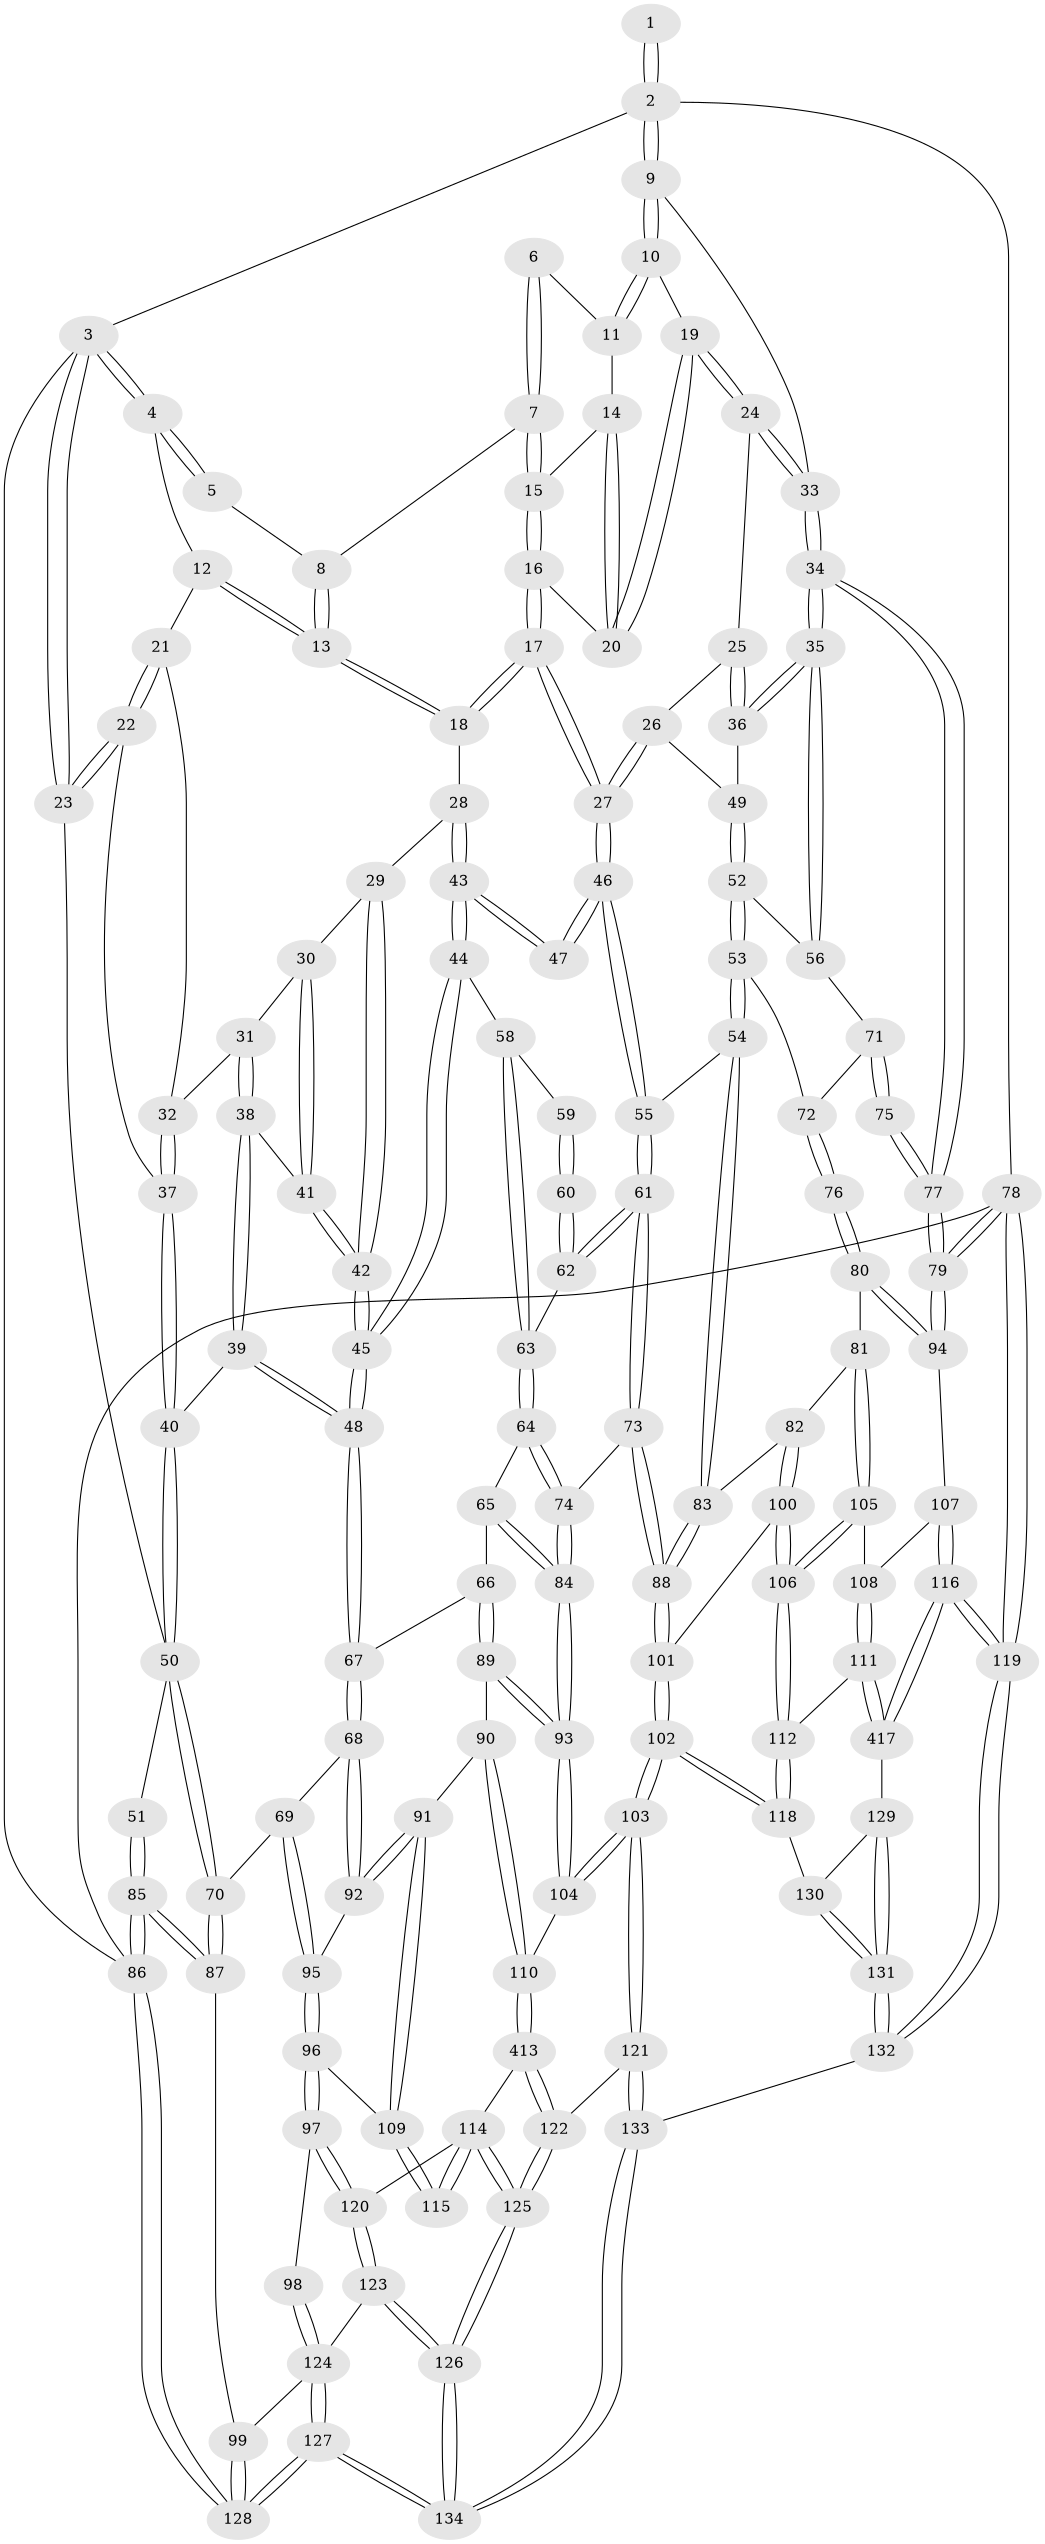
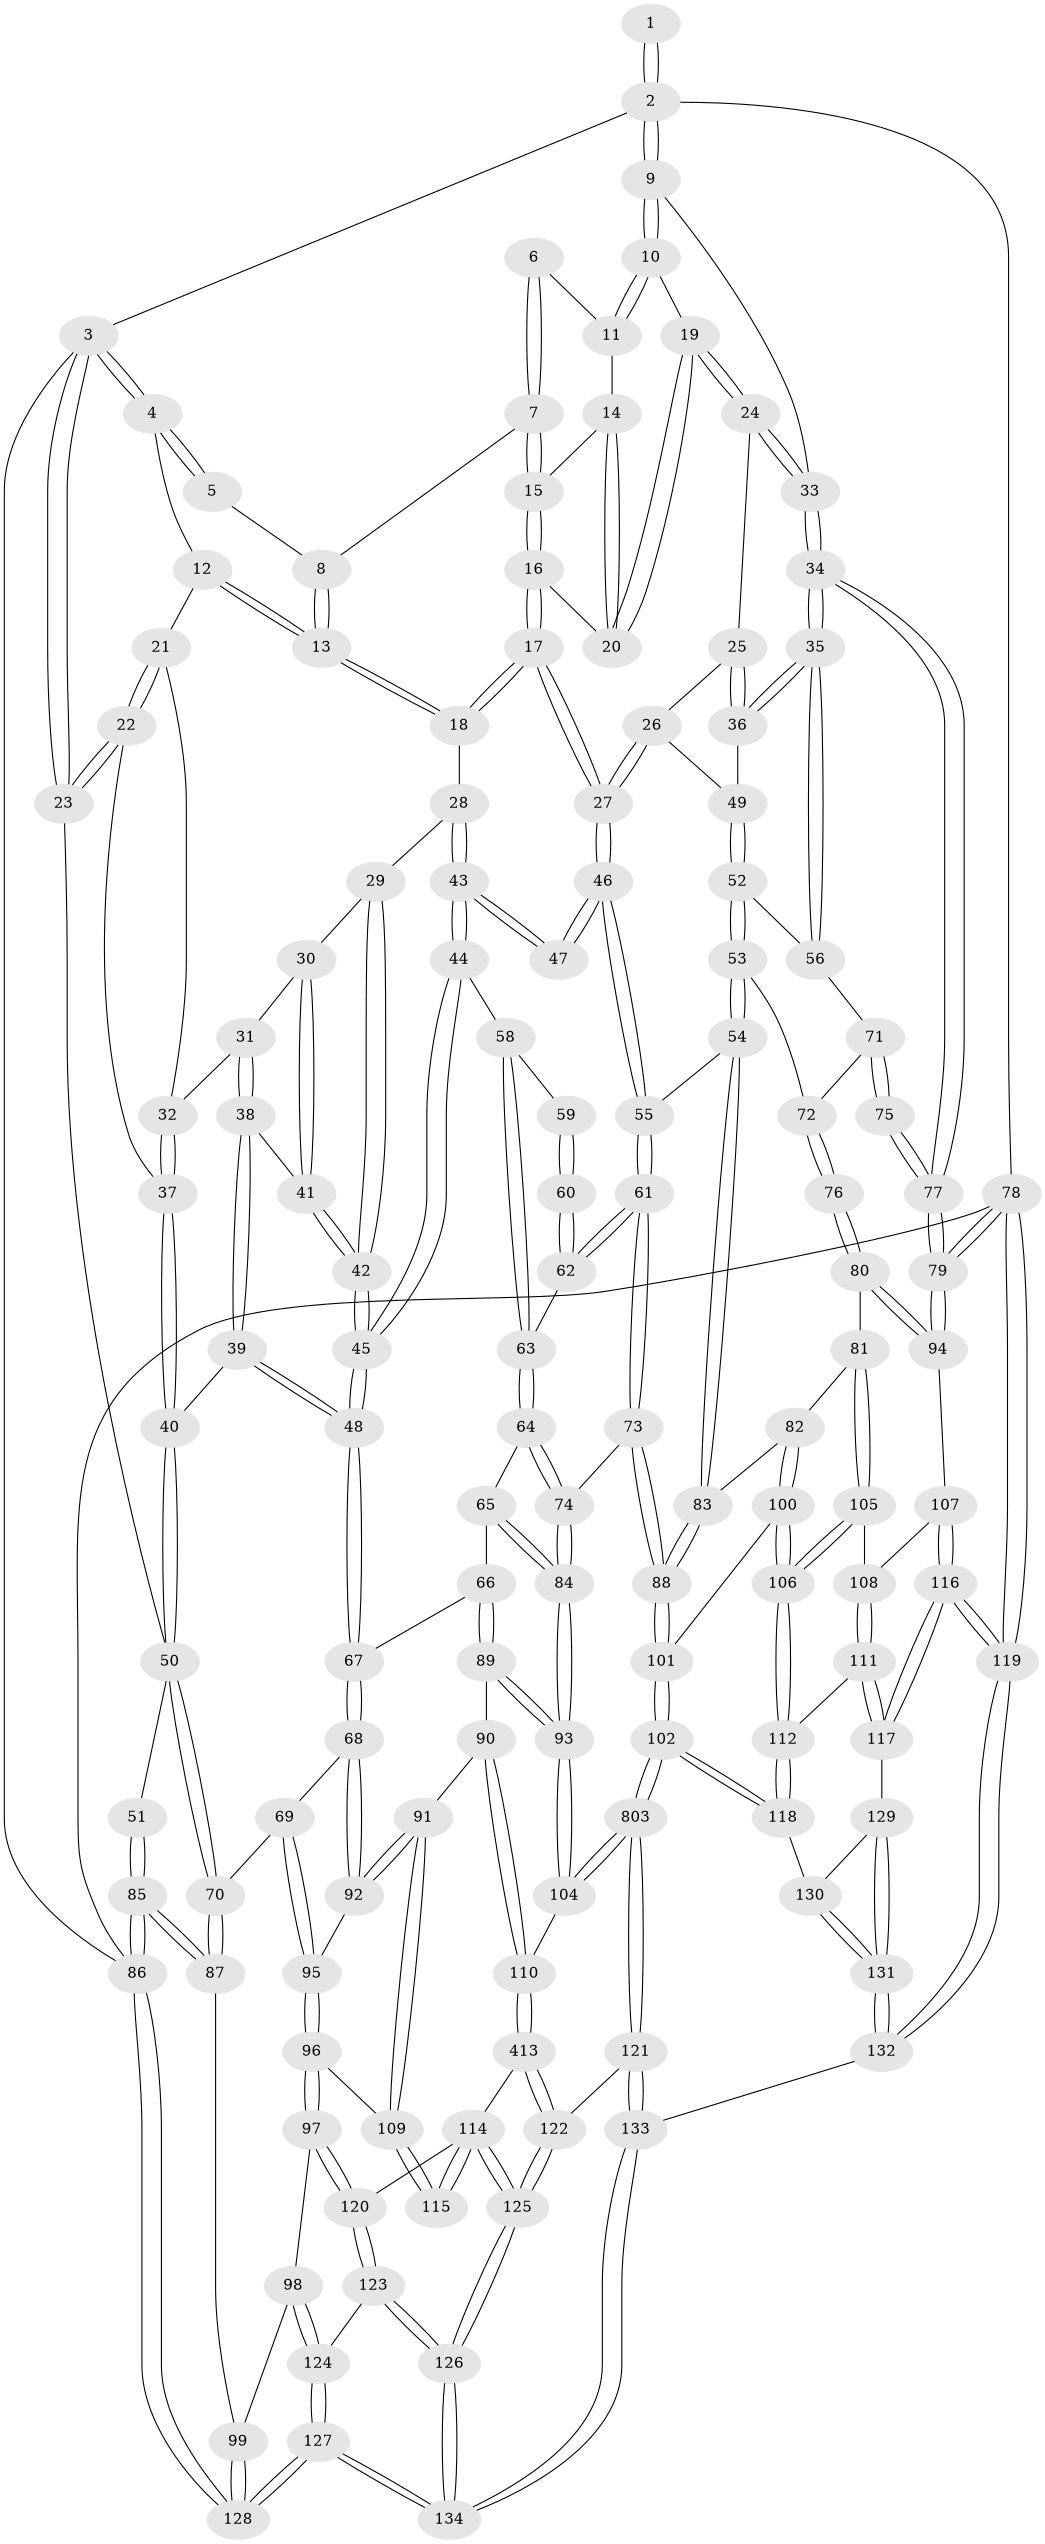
  graph {
    node [color=gray90 style=filled]
    1
    2
    3
    9
    78
    6
    7
    11
    4
    23
    86
    10
    33
    79
    119
    5
    12
    50
    128
    8
    13
    21
    15
    14
    16
    18
    19
    34
    20
    24
    22
    32
    28
    17
    27
    46
    29
    43
    25
    37
    40
    51
    85
    26
    36
    49
    52
    47
    55
    30
    42
    44
    31
    41
    45
    38
    39
    35
    77
    56
    71
    48
    67
    70
    58
    59
    63
    61
    68
    53
    87
    54
    72
    83
    76
    88
    62
    73
    75
    60
    64
    74
    65
    66
    84
    89
    93
    90
    69
    92
    95
    96
    99
    80
    101
    94
    81
    132
    107
    82
    105
    100
    106
    108
    104
    102
    91
    110
    109
    n110 [label=413]
    115
    116
    97
    98
    120
    124
    123
    127
    112
-   103
+   103 [label=803]
    118
    121
    130
    122
    133
    111
-   117 [label=417]
+   117
    114
    129
    125
    126
    131
    134
    1 -- 2
    1 -- 2
    2 -- 3
    2 -- 9
    2 -- 9
    2 -- 78
    3 -- 4
    3 -- 4
    3 -- 23
    3 -- 23
    3 -- 86
    9 -- 10
    9 -- 10
    9 -- 33
    78 -- 86
    78 -- 79
    78 -- 79
    78 -- 119
    78 -- 119
    6 -- 7
    6 -- 7
    6 -- 11
    7 -- 8
    7 -- 15
    7 -- 15
    11 -- 14
    4 -- 5
    4 -- 5
    4 -- 12
    23 -- 50
    86 -- 128
    86 -- 128
    10 -- 11
    10 -- 11
    10 -- 19
    33 -- 34
    33 -- 34
    79 -- 94
    79 -- 94
    119 -- 132
    119 -- 132
    5 -- 8
    12 -- 13
    12 -- 13
    12 -- 21
    50 -- 51
    50 -- 70
    50 -- 70
    8 -- 13
    8 -- 13
    13 -- 18
    13 -- 18
    21 -- 22
    21 -- 22
    21 -- 32
    15 -- 16
    15 -- 16
    14 -- 15
    14 -- 20
    14 -- 20
    16 -- 20
    16 -- 17
    16 -- 17
    18 -- 28
    19 -- 20
    19 -- 20
    19 -- 24
    19 -- 24
    34 -- 35
    34 -- 35
    34 -- 77
    34 -- 77
    24 -- 33
    24 -- 33
    24 -- 25
    22 -- 23
    22 -- 23
    22 -- 37
    32 -- 37
    32 -- 37
    28 -- 29
    28 -- 43
    28 -- 43
    17 -- 18
    17 -- 18
    17 -- 27
    17 -- 27
    27 -- 46
    27 -- 46
    46 -- 47
    46 -- 47
    46 -- 55
    46 -- 55
    29 -- 30
    29 -- 42
    29 -- 42
    43 -- 47
    43 -- 47
    43 -- 44
    43 -- 44
    25 -- 26
    25 -- 36
    25 -- 36
    37 -- 40
    37 -- 40
    40 -- 50
    40 -- 50
    51 -- 85
    51 -- 85
    85 -- 86
    85 -- 86
    85 -- 87
    85 -- 87
    26 -- 27
    26 -- 27
    26 -- 49
    36 -- 49
    49 -- 52
    49 -- 52
    52 -- 56
    52 -- 53
    52 -- 53
    55 -- 61
    55 -- 61
    30 -- 31
    30 -- 41
    30 -- 41
    42 -- 45
    42 -- 45
    44 -- 45
    44 -- 45
    44 -- 58
    31 -- 32
    31 -- 38
    31 -- 38
    41 -- 42
    41 -- 42
    45 -- 48
    45 -- 48
    38 -- 41
    38 -- 39
    38 -- 39
    39 -- 40
    39 -- 48
    39 -- 48
    35 -- 36
    35 -- 36
    35 -- 56
    35 -- 56
    77 -- 79
    77 -- 79
    56 -- 71
    71 -- 72
    71 -- 75
    71 -- 75
    48 -- 67
    48 -- 67
    67 -- 68
    67 -- 68
    70 -- 87
    70 -- 87
    58 -- 59
    58 -- 63
    58 -- 63
    59 -- 60
    59 -- 60
    63 -- 64
    63 -- 64
    61 -- 62
    61 -- 62
    61 -- 73
    61 -- 73
    68 -- 69
    68 -- 92
    68 -- 92
    53 -- 54
    53 -- 54
    53 -- 72
    87 -- 99
    54 -- 55
    54 -- 83
    54 -- 83
    72 -- 76
    72 -- 76
    83 -- 88
    83 -- 88
    76 -- 80
    76 -- 80
    88 -- 101
    88 -- 101
    62 -- 63
    73 -- 88
    73 -- 88
    73 -- 74
    75 -- 77
    75 -- 77
    60 -- 62
    60 -- 62
    64 -- 74
    64 -- 74
    64 -- 65
    74 -- 84
    74 -- 84
    65 -- 66
    65 -- 84
    65 -- 84
    66 -- 67
    66 -- 89
    66 -- 89
    84 -- 93
    84 -- 93
    89 -- 93
    89 -- 93
    89 -- 90
    93 -- 104
    93 -- 104
    90 -- 91
    90 -- 110
    90 -- 110
    69 -- 70
    69 -- 95
    69 -- 95
    92 -- 95
    95 -- 96
    95 -- 96
    96 -- 109
    96 -- 97
    96 -- 97
    99 -- 128
    99 -- 128
    80 -- 94
    80 -- 94
    80 -- 81
    101 -- 102
    101 -- 102
    94 -- 107
    81 -- 82
    81 -- 105
    81 -- 105
    132 -- 133
    107 -- 108
    107 -- 116
    107 -- 116
    82 -- 83
    82 -- 100
    82 -- 100
    105 -- 106
    105 -- 106
    105 -- 108
    100 -- 101
    100 -- 106
    100 -- 106
    106 -- 112
    106 -- 112
    108 -- 111
    108 -- 111
    104 -- 110
    102 -- 103
    102 -- 103
    102 -- 118
    102 -- 118
    91 -- 92
    91 -- 92
    91 -- 109
    91 -- 109
    110 -- n110
    110 -- n110
    109 -- 115
    109 -- 115
    n110 -- 122
    n110 -- 122
    n110 -- 114
    116 -- 119
    116 -- 119
    116 -- 117
    116 -- 117
    97 -- 98
    97 -- 120
    97 -- 120
-   124 -- 99
+   98 -- 99
    98 -- 124
    98 -- 124
    120 -- 123
    120 -- 123
    124 -- 127
    124 -- 127
    123 -- 124
    123 -- 126
    123 -- 126
    127 -- 128
    127 -- 128
    127 -- 134
    127 -- 134
    112 -- 118
    112 -- 118
    103 -- 104
    103 -- 104
    103 -- 121
    103 -- 121
    118 -- 130
    121 -- 122
    121 -- 133
    121 -- 133
    130 -- 131
    130 -- 131
    122 -- 125
    122 -- 125
    133 -- 134
    133 -- 134
    111 -- 112
    111 -- 117
    111 -- 117
    117 -- 129
    114 -- 115
    114 -- 115
    114 -- 120
    114 -- 125
    114 -- 125
    129 -- 130
    129 -- 131
    129 -- 131
    125 -- 126
    125 -- 126
    126 -- 134
    126 -- 134
    131 -- 132
    131 -- 132
  }
